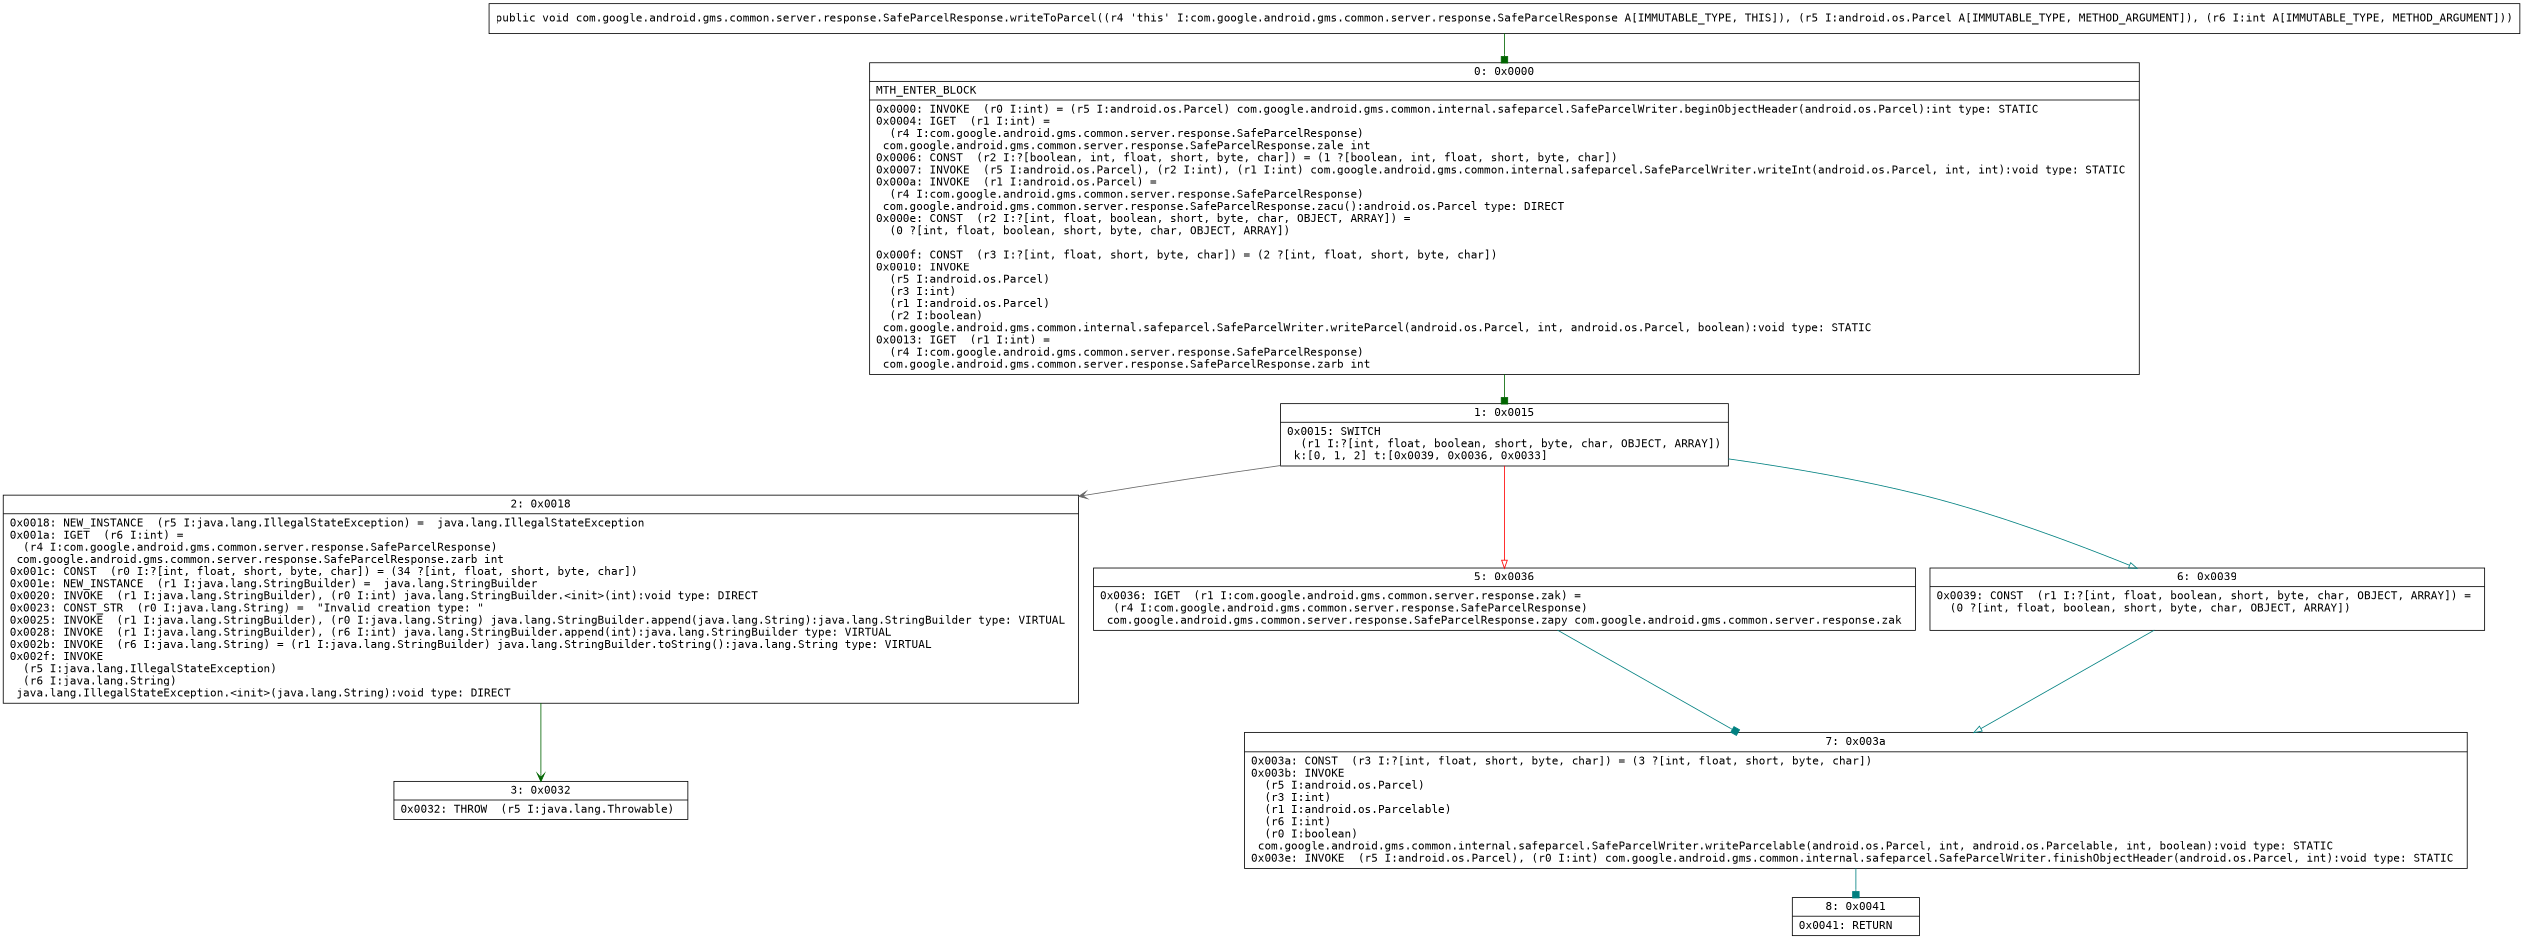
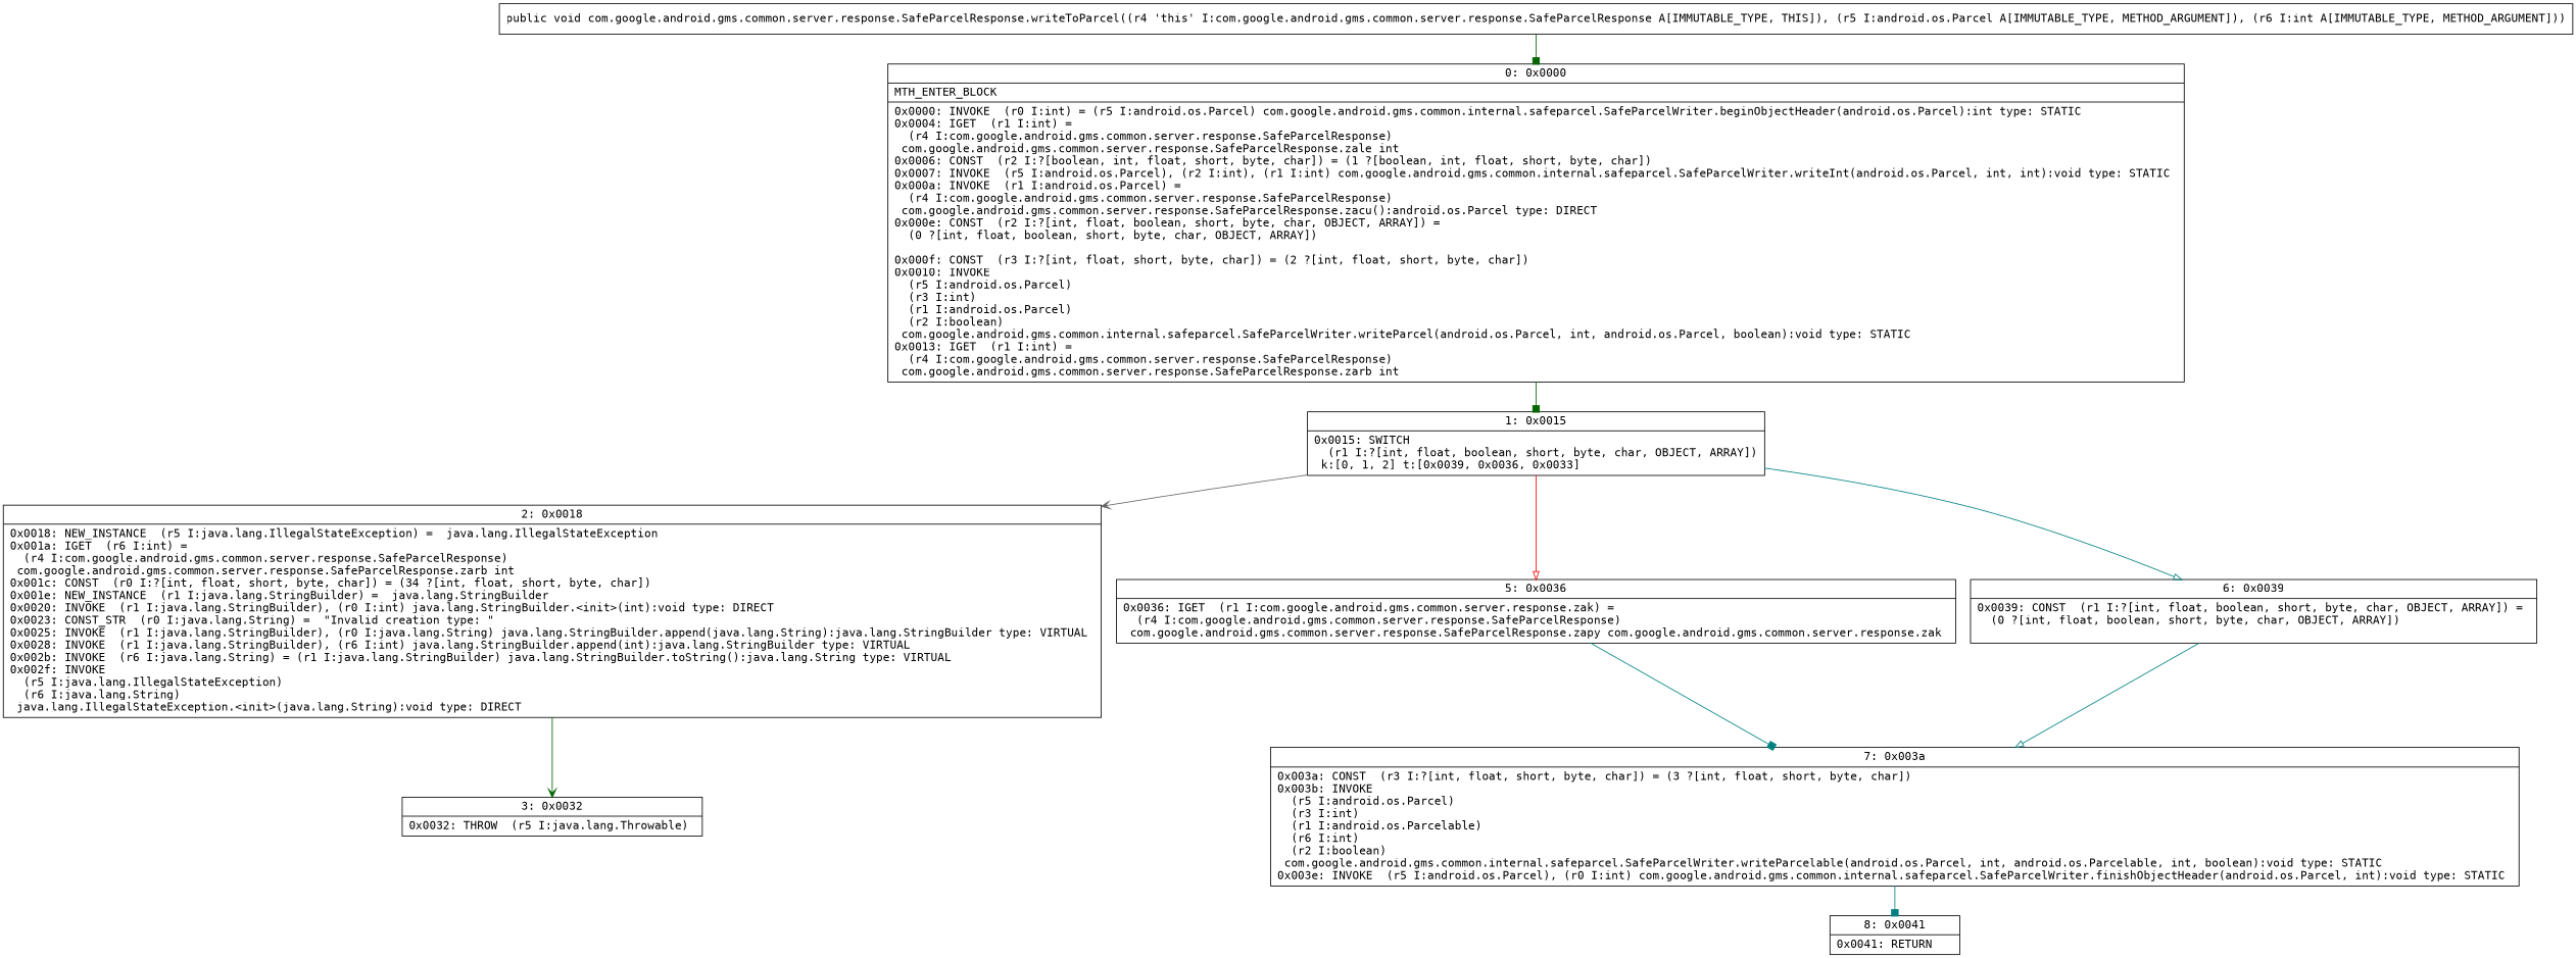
  digraph {
    fontname="DejaVu Sans Mono"
    node [fontname="DejaVu Sans Mono" shape=record]
    edge [arrowhead=box color=teal fontname="DejaVu Sans Mono"]
    n1 [label="{0\:\ 0x0000|MTH_ENTER_BLOCK\l|0x0000: INVOKE  (r0 I:int) = (r5 I:android.os.Parcel) com.google.android.gms.common.internal.safeparcel.SafeParcelWriter.beginObjectHeader(android.os.Parcel):int type: STATIC \l0x0004: IGET  (r1 I:int) = \l  (r4 I:com.google.android.gms.common.server.response.SafeParcelResponse)\l com.google.android.gms.common.server.response.SafeParcelResponse.zale int \l0x0006: CONST  (r2 I:?[boolean, int, float, short, byte, char]) = (1 ?[boolean, int, float, short, byte, char]) \l0x0007: INVOKE  (r5 I:android.os.Parcel), (r2 I:int), (r1 I:int) com.google.android.gms.common.internal.safeparcel.SafeParcelWriter.writeInt(android.os.Parcel, int, int):void type: STATIC \l0x000a: INVOKE  (r1 I:android.os.Parcel) = \l  (r4 I:com.google.android.gms.common.server.response.SafeParcelResponse)\l com.google.android.gms.common.server.response.SafeParcelResponse.zacu():android.os.Parcel type: DIRECT \l0x000e: CONST  (r2 I:?[int, float, boolean, short, byte, char, OBJECT, ARRAY]) = \l  (0 ?[int, float, boolean, short, byte, char, OBJECT, ARRAY])\l \l0x000f: CONST  (r3 I:?[int, float, short, byte, char]) = (2 ?[int, float, short, byte, char]) \l0x0010: INVOKE  \l  (r5 I:android.os.Parcel)\l  (r3 I:int)\l  (r1 I:android.os.Parcel)\l  (r2 I:boolean)\l com.google.android.gms.common.internal.safeparcel.SafeParcelWriter.writeParcel(android.os.Parcel, int, android.os.Parcel, boolean):void type: STATIC \l0x0013: IGET  (r1 I:int) = \l  (r4 I:com.google.android.gms.common.server.response.SafeParcelResponse)\l com.google.android.gms.common.server.response.SafeParcelResponse.zarb int \l}"]
    n2 [label="{1\:\ 0x0015|0x0015: SWITCH  \l  (r1 I:?[int, float, boolean, short, byte, char, OBJECT, ARRAY])\l k:[0, 1, 2] t:[0x0039, 0x0036, 0x0033] \l}"]
    n3 [label="{2\:\ 0x0018|0x0018: NEW_INSTANCE  (r5 I:java.lang.IllegalStateException) =  java.lang.IllegalStateException \l0x001a: IGET  (r6 I:int) = \l  (r4 I:com.google.android.gms.common.server.response.SafeParcelResponse)\l com.google.android.gms.common.server.response.SafeParcelResponse.zarb int \l0x001c: CONST  (r0 I:?[int, float, short, byte, char]) = (34 ?[int, float, short, byte, char]) \l0x001e: NEW_INSTANCE  (r1 I:java.lang.StringBuilder) =  java.lang.StringBuilder \l0x0020: INVOKE  (r1 I:java.lang.StringBuilder), (r0 I:int) java.lang.StringBuilder.\<init\>(int):void type: DIRECT \l0x0023: CONST_STR  (r0 I:java.lang.String) =  \"Invalid creation type: \" \l0x0025: INVOKE  (r1 I:java.lang.StringBuilder), (r0 I:java.lang.String) java.lang.StringBuilder.append(java.lang.String):java.lang.StringBuilder type: VIRTUAL \l0x0028: INVOKE  (r1 I:java.lang.StringBuilder), (r6 I:int) java.lang.StringBuilder.append(int):java.lang.StringBuilder type: VIRTUAL \l0x002b: INVOKE  (r6 I:java.lang.String) = (r1 I:java.lang.StringBuilder) java.lang.StringBuilder.toString():java.lang.String type: VIRTUAL \l0x002f: INVOKE  \l  (r5 I:java.lang.IllegalStateException)\l  (r6 I:java.lang.String)\l java.lang.IllegalStateException.\<init\>(java.lang.String):void type: DIRECT \l}"]
    n4 [label="{5\:\ 0x0036|0x0036: IGET  (r1 I:com.google.android.gms.common.server.response.zak) = \l  (r4 I:com.google.android.gms.common.server.response.SafeParcelResponse)\l com.google.android.gms.common.server.response.SafeParcelResponse.zapy com.google.android.gms.common.server.response.zak \l}"]
    n5 [label="{6\:\ 0x0039|0x0039: CONST  (r1 I:?[int, float, boolean, short, byte, char, OBJECT, ARRAY]) = \l  (0 ?[int, float, boolean, short, byte, char, OBJECT, ARRAY])\l \l}"]
    n6 [label="{3\:\ 0x0032|0x0032: THROW  (r5 I:java.lang.Throwable) \l}"]
-   n7 [label="{7\:\ 0x003a|0x003a: CONST  (r3 I:?[int, float, short, byte, char]) = (3 ?[int, float, short, byte, char]) \l0x003b: INVOKE  \l  (r5 I:android.os.Parcel)\l  (r3 I:int)\l  (r1 I:android.os.Parcelable)\l  (r6 I:int)\l  (r0 I:boolean)\l com.google.android.gms.common.internal.safeparcel.SafeParcelWriter.writeParcelable(android.os.Parcel, int, android.os.Parcelable, int, boolean):void type: STATIC \l0x003e: INVOKE  (r5 I:android.os.Parcel), (r0 I:int) com.google.android.gms.common.internal.safeparcel.SafeParcelWriter.finishObjectHeader(android.os.Parcel, int):void type: STATIC \l}"]
+   n7 [label="{7\:\ 0x003a|0x003a: CONST  (r3 I:?[int, float, short, byte, char]) = (3 ?[int, float, short, byte, char]) \l0x003b: INVOKE  \l  (r5 I:android.os.Parcel)\l  (r3 I:int)\l  (r1 I:android.os.Parcelable)\l  (r6 I:int)\l  (r2 I:boolean)\l com.google.android.gms.common.internal.safeparcel.SafeParcelWriter.writeParcelable(android.os.Parcel, int, android.os.Parcelable, int, boolean):void type: STATIC \l0x003e: INVOKE  (r5 I:android.os.Parcel), (r0 I:int) com.google.android.gms.common.internal.safeparcel.SafeParcelWriter.finishObjectHeader(android.os.Parcel, int):void type: STATIC \l}"]
    n8 [label="{8\:\ 0x0041|0x0041: RETURN   \l}"]
    n9 [label="{public void com.google.android.gms.common.server.response.SafeParcelResponse.writeToParcel((r4 'this' I:com.google.android.gms.common.server.response.SafeParcelResponse A[IMMUTABLE_TYPE, THIS]), (r5 I:android.os.Parcel A[IMMUTABLE_TYPE, METHOD_ARGUMENT]), (r6 I:int A[IMMUTABLE_TYPE, METHOD_ARGUMENT])) }"]
    n1 -> n2 [color=darkgreen]
    n2 -> n3 [arrowhead=vee color=gray40]
    n2 -> n4 [arrowhead=onormal color=red]
    n2 -> n5 [arrowhead=onormal]
    n3 -> n6 [arrowhead=vee color=darkgreen]
    n4 -> n7
    n5 -> n7 [arrowhead=onormal]
    n7 -> n8
    n9 -> n1 [color=darkgreen]
  }
